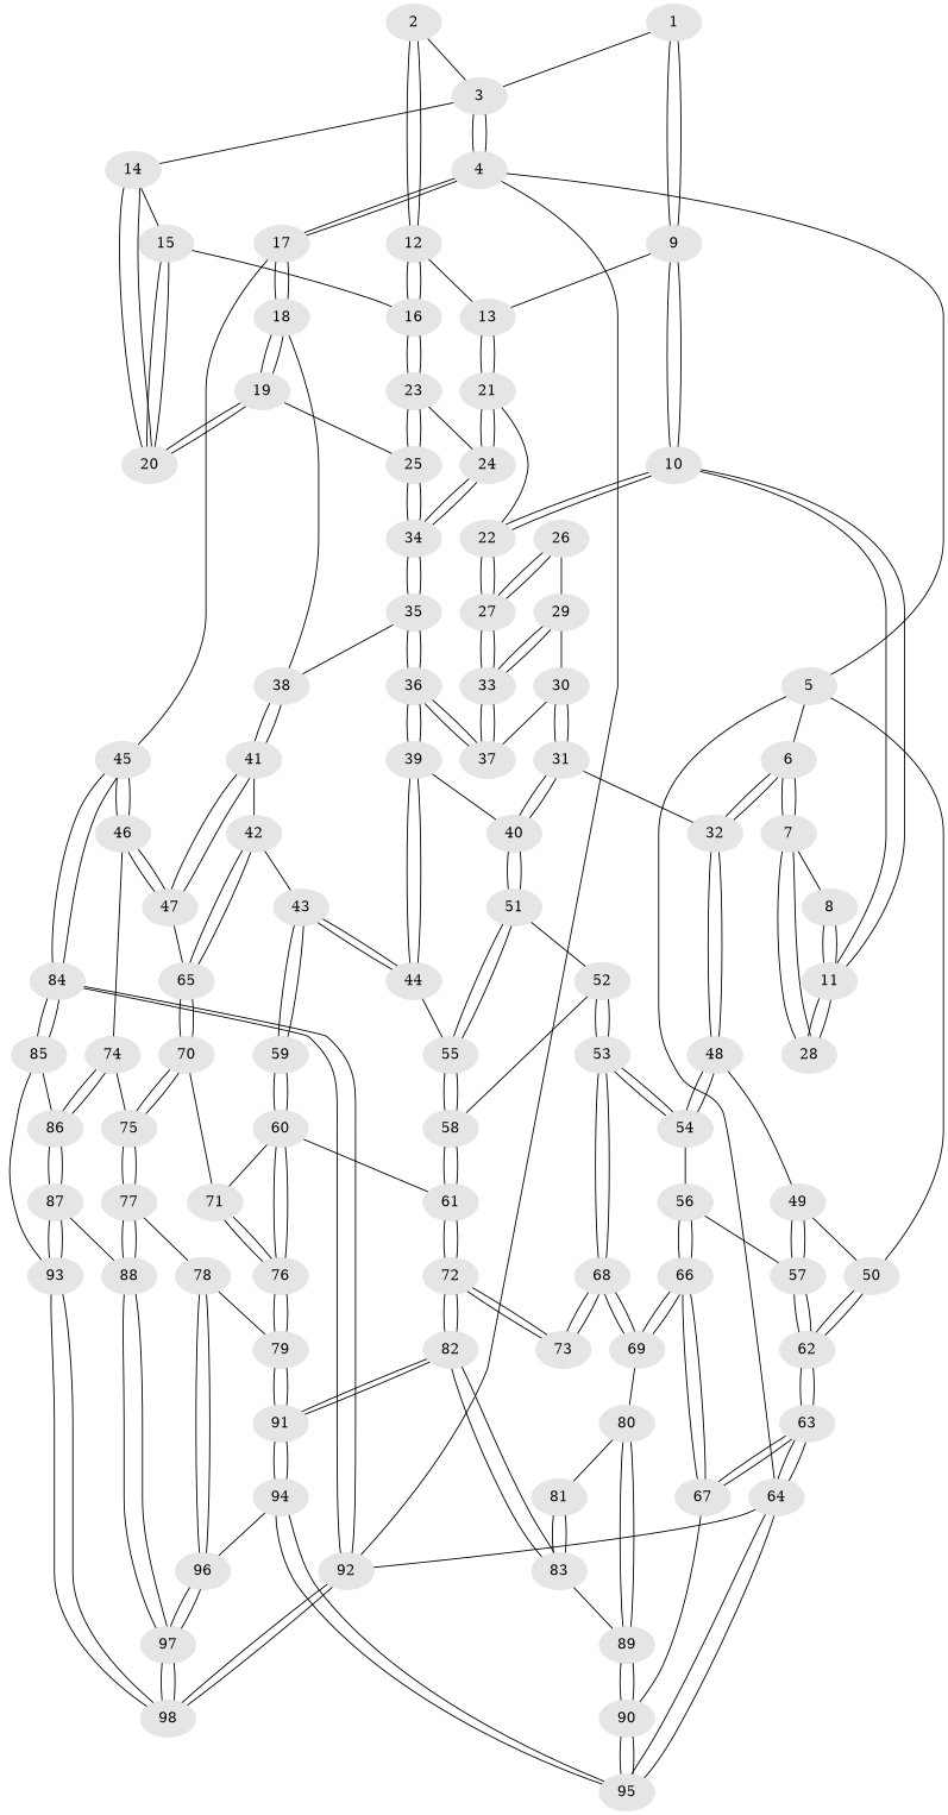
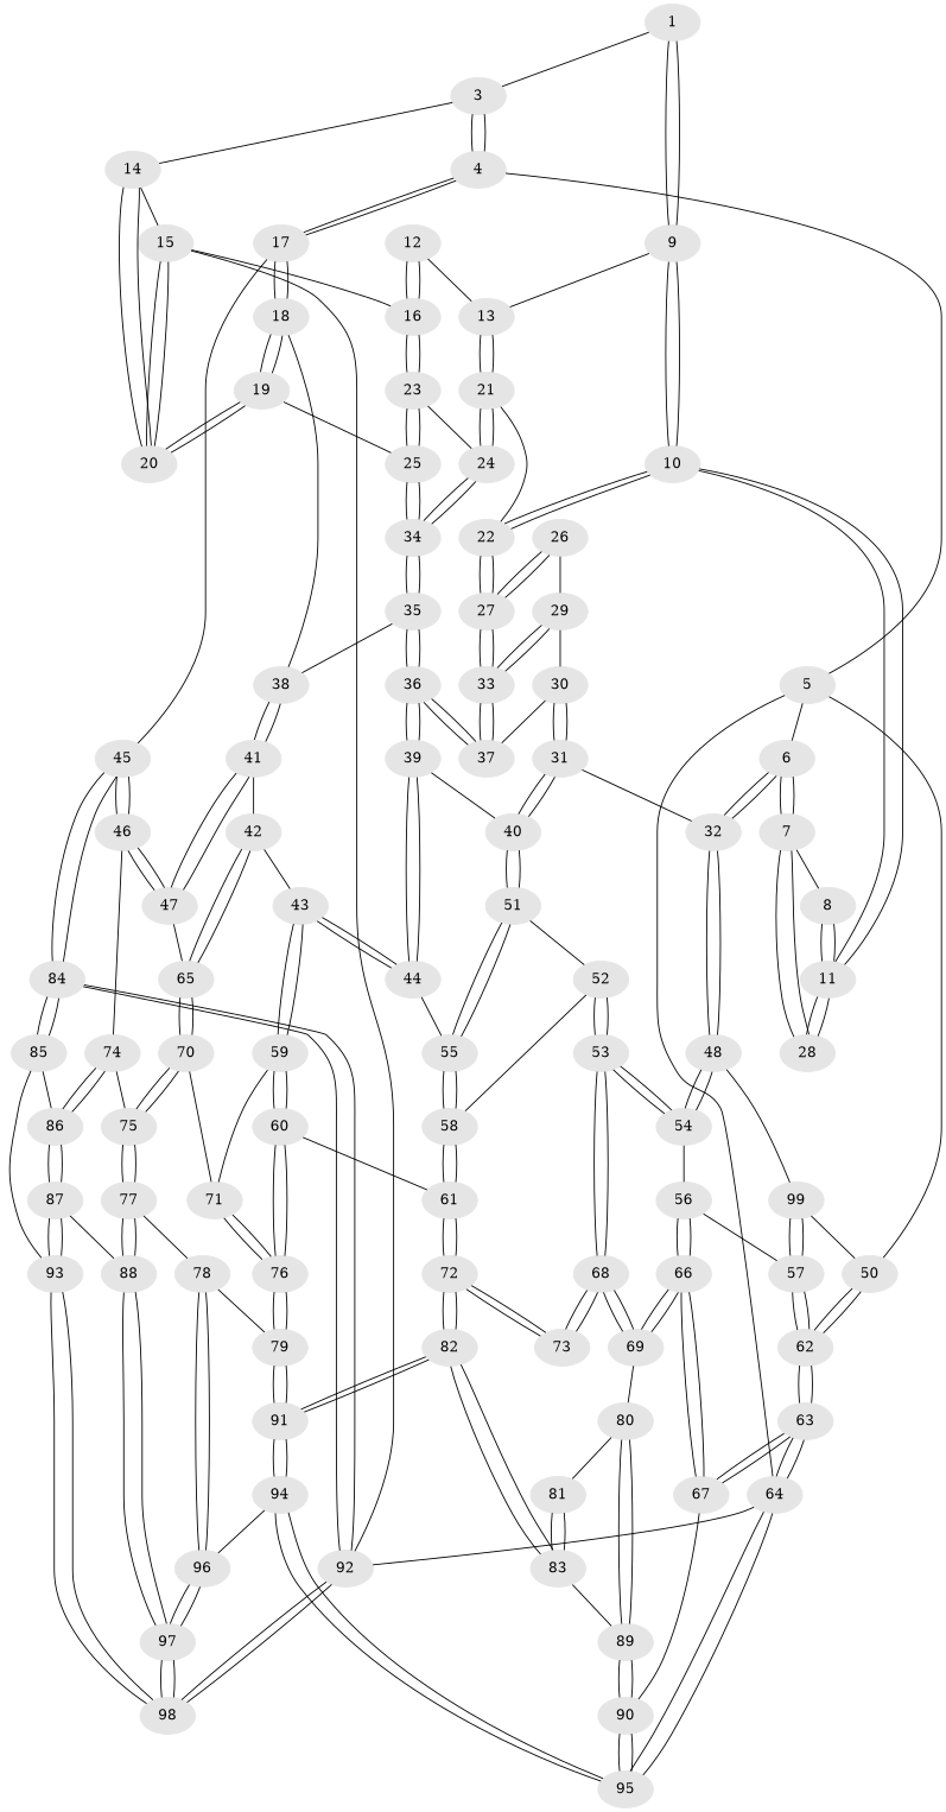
  graph {
    node [color=gray90 style=filled]
    1
    9
    3
-   2
    12
    10
    13
    4
    14
    16
    5
    17
    92
    15
    20
    6
    50
    64
    18
    45
    98
    7
    32
    62
    95
    8
    28
    48
    11
    22
    21
    27
    23
    24
    25
    19
    38
    46
    84
    41
    34
    33
    35
    26
    29
    30
    37
    31
    40
    51
-   49
+   49 [label=99]
    54
    36
    39
    44
    42
    47
    55
    52
    43
    65
    59
    70
    60
    71
    58
    74
    85
    75
    86
    57
    56
    63
    53
    68
    61
    69
    73
    66
    67
    72
    76
    79
    82
    90
    80
    81
    89
    77
    91
    83
    87
    78
    88
    96
    97
    94
    93
    1 -- 9
    1 -- 9
    1 -- 3
    9 -- 10
    9 -- 10
    9 -- 13
    3 -- 4
    3 -- 4
    3 -- 14
-   2 -- 3
-   2 -- 12
-   2 -- 12
    12 -- 13
    12 -- 16
    12 -- 16
    10 -- 11
    10 -- 11
    10 -- 22
    10 -- 22
    13 -- 21
    13 -- 21
    4 -- 5
    4 -- 17
    4 -- 17
-   4 -- 92
+   15 -- 92
    14 -- 15
    14 -- 20
    14 -- 20
    16 -- 23
    16 -- 23
    5 -- 6
    5 -- 50
    5 -- 64
    17 -- 18
    17 -- 18
    17 -- 45
    92 -- 98
    92 -- 98
    15 -- 16
    15 -- 20
    15 -- 20
    6 -- 7
    6 -- 7
    6 -- 32
    6 -- 32
    50 -- 62
    50 -- 62
    64 -- 92
    64 -- 95
    64 -- 95
    18 -- 19
    18 -- 19
    18 -- 38
    45 -- 46
    45 -- 46
    45 -- 84
    45 -- 84
    7 -- 8
    7 -- 28
    7 -- 28
    32 -- 48
    32 -- 48
    62 -- 63
    62 -- 63
    8 -- 11
    8 -- 11
    48 -- 49
    48 -- 54
    48 -- 54
    11 -- 28
    11 -- 28
    22 -- 27
    22 -- 27
    21 -- 22
    21 -- 24
    21 -- 24
    27 -- 33
    27 -- 33
    23 -- 24
    23 -- 25
    23 -- 25
    24 -- 34
    24 -- 34
    25 -- 34
    25 -- 34
    19 -- 20
    19 -- 20
    19 -- 25
    38 -- 41
    38 -- 41
    46 -- 47
    46 -- 47
    46 -- 74
    84 -- 92
    84 -- 92
    84 -- 85
    84 -- 85
    41 -- 42
    41 -- 47
    41 -- 47
    34 -- 35
    34 -- 35
    33 -- 37
    33 -- 37
    35 -- 38
    35 -- 36
    35 -- 36
    26 -- 27
    26 -- 27
    26 -- 29
    29 -- 33
    29 -- 33
    29 -- 30
    30 -- 37
    30 -- 31
    30 -- 31
    31 -- 32
    31 -- 40
    31 -- 40
    40 -- 51
    40 -- 51
    51 -- 55
    51 -- 55
    51 -- 52
    49 -- 50
    49 -- 57
    49 -- 57
    54 -- 56
    36 -- 37
    36 -- 37
    36 -- 39
    36 -- 39
    39 -- 40
    39 -- 44
    39 -- 44
    44 -- 55
    42 -- 43
    42 -- 65
    42 -- 65
    47 -- 65
    55 -- 58
    55 -- 58
    52 -- 58
    52 -- 53
    52 -- 53
    43 -- 44
    43 -- 44
    43 -- 59
    43 -- 59
    65 -- 70
    65 -- 70
    59 -- 60
    59 -- 60
-   60 -- 71
+   59 -- 71
    70 -- 71
    70 -- 75
    70 -- 75
    60 -- 61
    60 -- 76
    60 -- 76
    71 -- 76
    71 -- 76
    58 -- 61
    58 -- 61
    74 -- 75
    74 -- 86
    74 -- 86
    85 -- 86
    85 -- 93
    75 -- 77
    75 -- 77
    86 -- 87
    86 -- 87
    57 -- 62
    57 -- 62
    56 -- 57
    56 -- 66
    56 -- 66
    63 -- 64
    63 -- 64
    63 -- 67
    63 -- 67
    53 -- 54
    53 -- 54
    53 -- 68
    53 -- 68
    68 -- 69
    68 -- 69
    68 -- 73
    68 -- 73
    61 -- 72
    61 -- 72
    69 -- 80
    66 -- 69
    66 -- 69
    66 -- 67
    66 -- 67
    67 -- 90
    72 -- 73
    72 -- 73
    72 -- 82
    72 -- 82
    76 -- 79
    76 -- 79
    79 -- 91
    79 -- 91
    82 -- 91
    82 -- 91
    82 -- 83
    82 -- 83
    90 -- 95
    90 -- 95
    80 -- 81
    80 -- 89
    80 -- 89
    81 -- 83
    81 -- 83
    89 -- 90
    89 -- 90
    77 -- 78
    77 -- 88
    77 -- 88
    91 -- 94
    91 -- 94
    83 -- 89
    87 -- 88
    87 -- 93
    87 -- 93
    78 -- 79
    78 -- 96
    78 -- 96
    88 -- 97
    88 -- 97
    96 -- 97
    96 -- 97
    97 -- 98
    97 -- 98
    94 -- 95
    94 -- 95
    94 -- 96
    93 -- 98
    93 -- 98
  }
